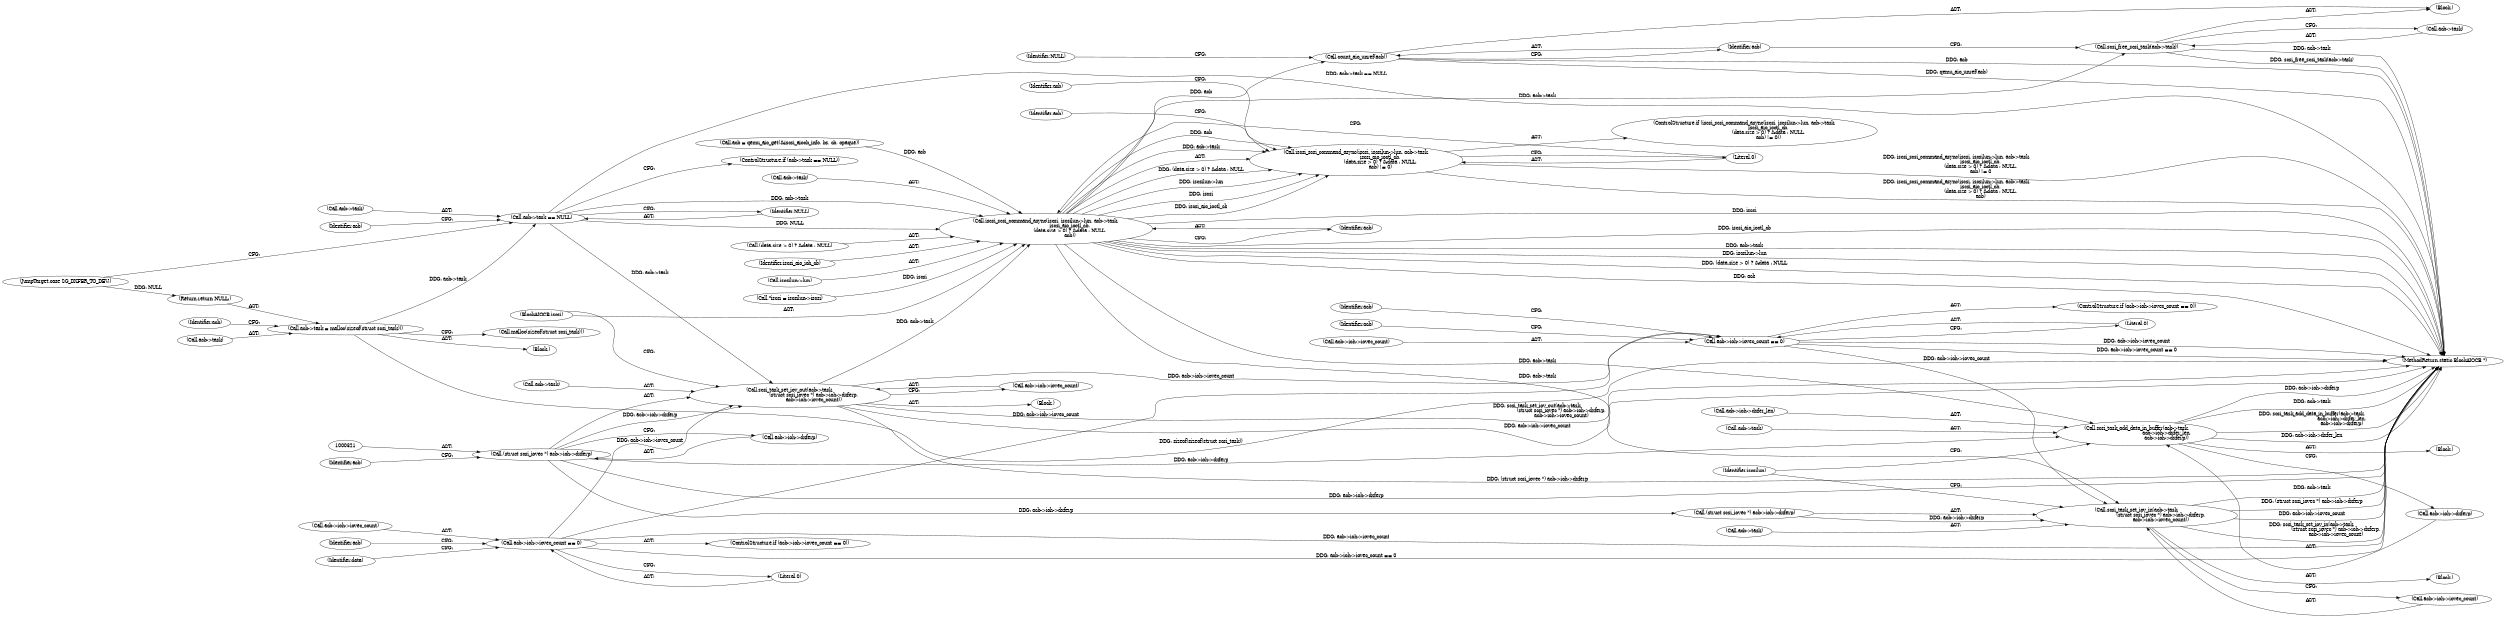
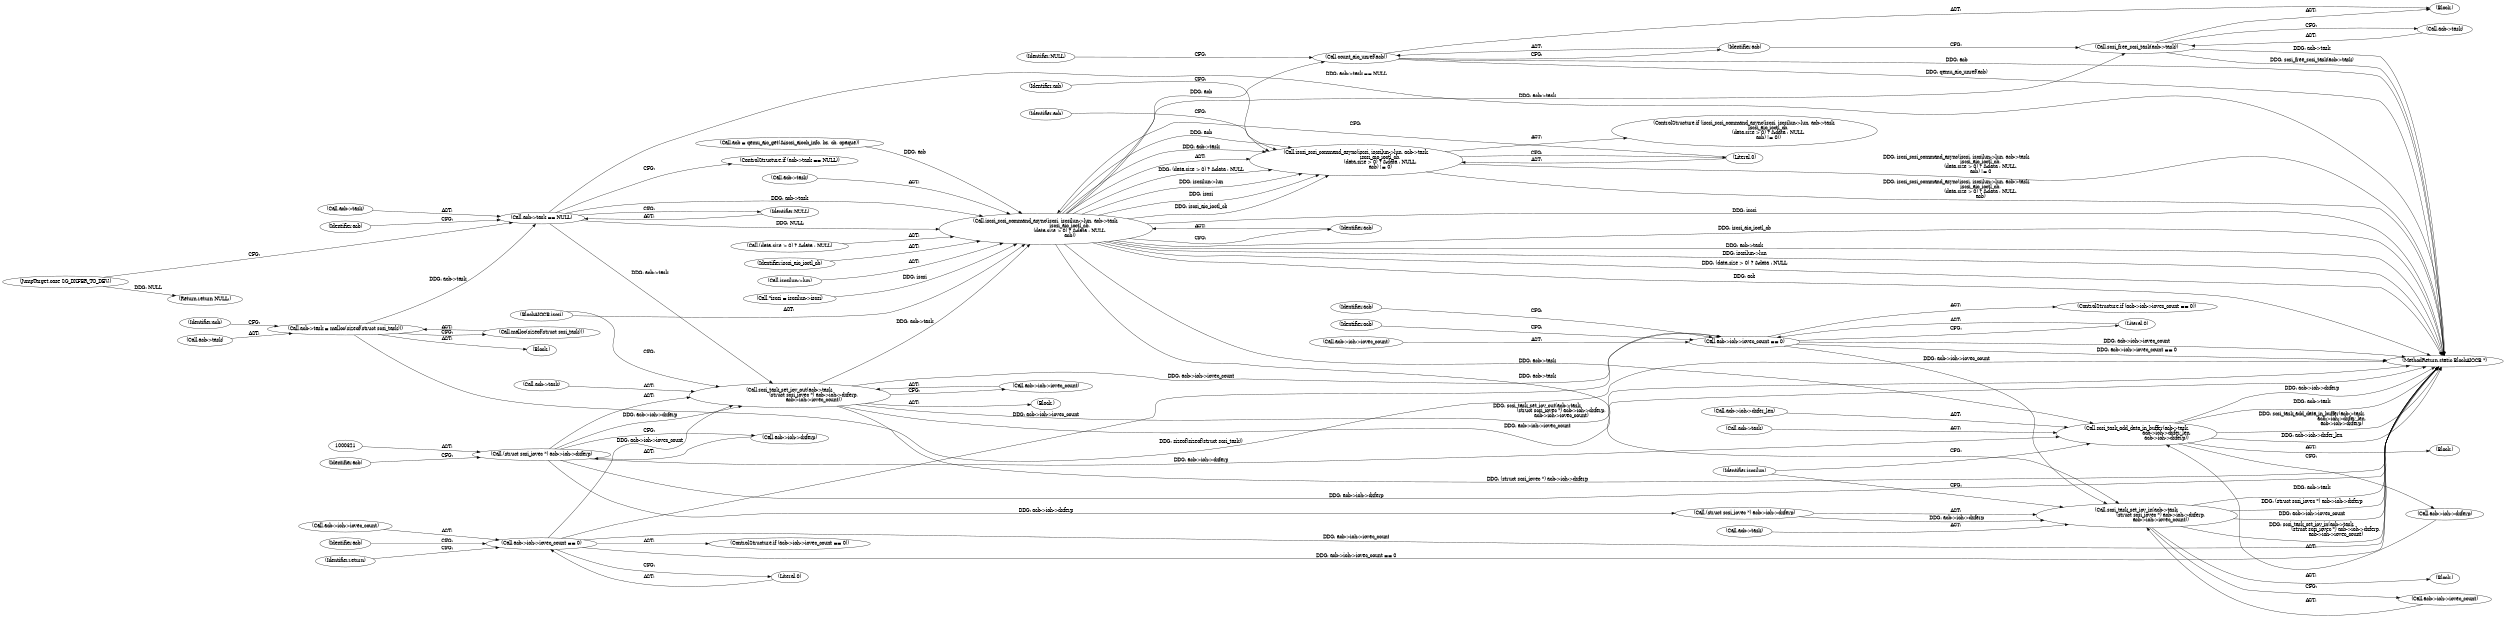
  digraph {
    rankdir=LR
    n1 [label="(Call,scsi_task_set_iov_out(acb->task,\n                                 (struct scsi_iovec *) acb->ioh->dxferp,\n                                 acb->ioh->iovec_count))"]
    n2 [label="(Call,iscsi_scsi_command_async(iscsi, iscsilun->lun, acb->task,\n                                 iscsi_aio_ioctl_cb,\n                                 (data.size > 0) ? &data : NULL,\n                                 acb))"]
    n3 [label="(Call,acb->ioh->iovec_count == 0)"]
    n4 [label="(MethodReturn,static BlockAIOCB *)"]
    n5 [label="(Block,)"]
    n6 [label="(Call,acb->ioh->iovec_count)"]
    n7 [label="(Call,scsi_task_add_data_in_buffer(acb->task,\n                                         acb->ioh->dxfer_len,\n                                         acb->ioh->dxferp))"]
    n8 [label="(Call,iscsi_scsi_command_async(iscsi, iscsilun->lun, acb->task,\n                                 iscsi_aio_ioctl_cb,\n                                 (data.size > 0) ? &data : NULL,\n                                 acb) != 0)"]
    n9 [label="(Call,scsi_free_scsi_task(acb->task))"]
    n10 [label="(Call,count_aio_unref(acb))"]
    n11 [label="(Call,scsi_task_set_iov_in(acb->task,\n                                 (struct scsi_iovec *) acb->ioh->dxferp,\n                                 acb->ioh->iovec_count))"]
    n12 [label="(Identifier,acb)"]
    n13 [label="(Literal,0)"]
    n14 [label="(ControlStructure,if (acb->ioh->iovec_count == 0))"]
    n15 [label="(Call,acb->task == NULL)"]
    n16 [label="(ControlStructure,if (acb->task == NULL))"]
    n17 [label="(Identifier,NULL)"]
    n18 [label="(Call,(data.size > 0) ? &data : NULL)"]
    n19 [label="(Return,return NULL;)"]
    n20 [label="(Call,acb->task = malloc(sizeof(struct scsi_task)))"]
    n21 [label="(Call,malloc(sizeof(struct scsi_task)))"]
    n22 [label="(Block,)"]
    n23 [label="(Call,(struct scsi_iovec *) acb->ioh->dxferp)"]
    n24 [label="(Call,acb->ioh->dxferp)"]
    n25 [label="(Call,(struct scsi_iovec *) acb->ioh->dxferp)"]
    n26 [label="(Block,)"]
    n27 [label="(Call,acb->ioh->dxferp)"]
    n28 [label="(Call,acb->ioh->iovec_count == 0)"]
    n29 [label="(Literal,0)"]
    n30 [label="(ControlStructure,if (acb->ioh->iovec_count == 0))"]
    n31 [label="(Literal,0)"]
    n32 [label="(ControlStructure,if (iscsi_scsi_command_async(iscsi, iscsilun->lun, acb->task,\n                                 iscsi_aio_ioctl_cb,\n                                 (data.size > 0) ? &data : NULL,\n                                 acb) != 0))"]
    n33 [label="(Block,)"]
    n34 [label="(Call,acb->task)"]
    n35 [label="(Identifier,acb)"]
    n36 [label="(Call,acb->ioh->iovec_count)"]
    n37 [label="(Block,)"]
    n38 [label="(Identifier,acb)"]
    n39 [label="(Identifier,acb)"]
-   n40 [label="(Identifier,iscsi_aio_ioh_cb)"]
+   n40 [label="(Identifier,iscsi_aio_ioctl_cb)"]
    n41 [label="(Identifier,iscsilun)"]
    n42 [label="(Call,acb->task)"]
    n43 [label="(Identifier,acb)"]
    n44 [label="(Call,acb->task)"]
    n45 [label="(Call,iscsilun->lun)"]
    n46 [label="(BlockAIOCB,iscsi)"]
    n47 [label="(Identifier,acb)"]
    n48 [label="(Identifier,acb)"]
    n49 [label="(Call,*iscsi = iscsilun->iscsi)"]
-   n50 [label="(Identifier,data)"]
+   n50 [label="(Identifier,return)"]
    n51 [label="(Identifier,acb)"]
    n52 [label="(Identifier,acb)"]
    n53 [label="(Call,acb = qemu_aio_get(&iscsi_aiocb_info, bs, cb, opaque))"]
    n54 [label="(JumpTarget,case SG_DXFER_TO_DEV:)"]
    n55 [label="(Call,acb->task)"]
    n56 [label="(Identifier,NULL)"]
    n57 [label="(Call,acb->ioh->iovec_count)"]
    n58 [label="(Call,acb->task)"]
    n59 [label="(Identifier,acb)"]
    n60 [label="(Call,acb->ioh->dxfer_len)"]
    n61 [label="(Call,acb->task)"]
    n62 [label="(Call,acb->task)"]
    n63 [label="(Call,acb->ioh->iovec_count)"]
    1000321
    n1 -> n2 [label="DDG: acb->task"]
    n1 -> n3 [label="DDG: acb->ioh->iovec_count"]
    n1 -> n4 [label="DDG: (struct scsi_iovec *) acb->ioh->dxferp"]
    n1 -> n4 [label="DDG: scsi_task_set_iov_out(acb->task,\n                                 (struct scsi_iovec *) acb->ioh->dxferp,\n                                 acb->ioh->iovec_count)"]
    n1 -> n4 [label="DDG: acb->ioh->iovec_count"]
    n1 -> n5 [label="AST: "]
    n1 -> n6 [label="CFG: "]
    n2 -> n4 [label="DDG: iscsi_aio_ioctl_cb"]
    n2 -> n4 [label="DDG: acb->task"]
    n2 -> n4 [label="DDG: iscsilun->lun"]
    n2 -> n4 [label="DDG: (data.size > 0) ? &data : NULL"]
    n2 -> n4 [label="DDG: acb"]
    n2 -> n4 [label="DDG: iscsi"]
    n2 -> n7 [label="DDG: acb->task"]
    n2 -> n8 [label="AST: "]
    n2 -> n8 [label="DDG: (data.size > 0) ? &data : NULL"]
    n2 -> n8 [label="DDG: iscsilun->lun"]
    n2 -> n8 [label="DDG: iscsi"]
    n2 -> n8 [label="DDG: iscsi_aio_ioctl_cb"]
    n2 -> n8 [label="DDG: acb"]
    n2 -> n8 [label="DDG: acb->task"]
    n2 -> n9 [label="DDG: acb->task"]
    n2 -> n10 [label="DDG: acb"]
    n2 -> n11 [label="DDG: acb->task"]
    n2 -> n12 [label="CFG: "]
    n3 -> n4 [label="DDG: acb->ioh->iovec_count == 0"]
    n3 -> n4 [label="DDG: acb->ioh->iovec_count"]
    n3 -> n11 [label="DDG: acb->ioh->iovec_count"]
    n3 -> n13 [label="CFG: "]
    n3 -> n14 [label="AST: "]
    n6 -> n1 [label="AST: "]
    n7 -> n4 [label="DDG: acb->ioh->dxferp"]
    n7 -> n4 [label="DDG: acb->task"]
    n7 -> n4 [label="DDG: scsi_task_add_data_in_buffer(acb->task,\n                                         acb->ioh->dxfer_len,\n                                         acb->ioh->dxferp)"]
    n7 -> n4 [label="DDG: acb->ioh->dxfer_len"]
    n7 -> n26 [label="AST: "]
    n7 -> n27 [label="CFG: "]
    n8 -> n4 [label="DDG: iscsi_scsi_command_async(iscsi, iscsilun->lun, acb->task,\n                                 iscsi_aio_ioctl_cb,\n                                 (data.size > 0) ? &data : NULL,\n                                 acb)"]
    n8 -> n4 [label="DDG: iscsi_scsi_command_async(iscsi, iscsilun->lun, acb->task,\n                                 iscsi_aio_ioctl_cb,\n                                 (data.size > 0) ? &data : NULL,\n                                 acb) != 0"]
    n8 -> n31 [label="CFG: "]
    n8 -> n32 [label="AST: "]
    n9 -> n4 [label="DDG: acb->task"]
    n9 -> n4 [label="DDG: scsi_free_scsi_task(acb->task)"]
    n9 -> n33 [label="AST: "]
    n9 -> n34 [label="CFG: "]
    n10 -> n4 [label="DDG: acb"]
    n10 -> n4 [label="DDG: qemu_aio_unref(acb)"]
    n10 -> n33 [label="AST: "]
    n10 -> n35 [label="CFG: "]
    n11 -> n4 [label="DDG: scsi_task_set_iov_in(acb->task,\n                                 (struct scsi_iovec *) acb->ioh->dxferp,\n                                 acb->ioh->iovec_count)"]
    n11 -> n4 [label="DDG: acb->task"]
    n11 -> n4 [label="DDG: (struct scsi_iovec *) acb->ioh->dxferp"]
    n11 -> n4 [label="DDG: acb->ioh->iovec_count"]
    n11 -> n36 [label="CFG: "]
    n11 -> n37 [label="AST: "]
    n12 -> n2 [label="AST: "]
    n13 -> n3 [label="AST: "]
    n15 -> n1 [label="DDG: acb->task"]
    n15 -> n2 [label="DDG: acb->task"]
    n15 -> n2 [label="DDG: NULL"]
    n15 -> n4 [label="DDG: acb->task == NULL"]
    n15 -> n16 [label="CFG: "]
    n15 -> n17 [label="CFG: "]
    n17 -> n15 [label="AST: "]
    n18 -> n2 [label="AST: "]
    n20 -> n4 [label="DDG: sizeof(sizeof(struct scsi_task))"]
    n20 -> n15 [label="DDG: acb->task"]
    n20 -> n21 [label="CFG: "]
    n20 -> n22 [label="AST: "]
-   n19 -> n20 [label="AST: "]
+   n21 -> n20 [label="AST: "]
    n23 -> n1 [label="AST: "]
    n23 -> n1 [label="DDG: acb->ioh->dxferp"]
    n23 -> n4 [label="DDG: acb->ioh->dxferp"]
    n23 -> n7 [label="DDG: acb->ioh->dxferp"]
    n23 -> n24 [label="CFG: "]
    n23 -> n25 [label="DDG: acb->ioh->dxferp"]
    n24 -> n23 [label="AST: "]
    n25 -> n11 [label="AST: "]
    n25 -> n11 [label="DDG: acb->ioh->dxferp"]
    n27 -> n7 [label="AST: "]
    n28 -> n1 [label="DDG: acb->ioh->iovec_count"]
    n28 -> n3 [label="DDG: acb->ioh->iovec_count"]
    n28 -> n4 [label="DDG: acb->ioh->iovec_count"]
    n28 -> n4 [label="DDG: acb->ioh->iovec_count == 0"]
    n28 -> n29 [label="CFG: "]
    n28 -> n30 [label="AST: "]
    n29 -> n28 [label="AST: "]
    n31 -> n2 [label="CFG: "]
    n31 -> n8 [label="AST: "]
    n34 -> n9 [label="AST: "]
    n35 -> n9 [label="CFG: "]
    n35 -> n10 [label="AST: "]
    n36 -> n11 [label="AST: "]
    n38 -> n3 [label="CFG: "]
    n39 -> n28 [label="CFG: "]
    n40 -> n2 [label="AST: "]
    n41 -> n7 [label="CFG: "]
    n41 -> n11 [label="CFG: "]
    n42 -> n7 [label="AST: "]
    n43 -> n23 [label="CFG: "]
    n44 -> n1 [label="AST: "]
    n45 -> n2 [label="AST: "]
    n46 -> n1 [label="CFG: "]
    n46 -> n2 [label="AST: "]
    n47 -> n20 [label="CFG: "]
    n48 -> n3 [label="CFG: "]
    n49 -> n2 [label="DDG: iscsi"]
    n50 -> n28 [label="CFG: "]
    n51 -> n8 [label="CFG: "]
    n52 -> n15 [label="CFG: "]
    n53 -> n2 [label="DDG: acb"]
    n54 -> n15 [label="CFG: "]
    n54 -> n19 [label="DDG: NULL"]
    n55 -> n15 [label="AST: "]
    n56 -> n10 [label="CFG: "]
    n57 -> n3 [label="AST: "]
    n58 -> n11 [label="AST: "]
    n59 -> n8 [label="CFG: "]
    n60 -> n7 [label="AST: "]
    n61 -> n2 [label="AST: "]
    n62 -> n20 [label="AST: "]
    n63 -> n28 [label="AST: "]
    1000321 -> n23 [label="AST: "]
  }
